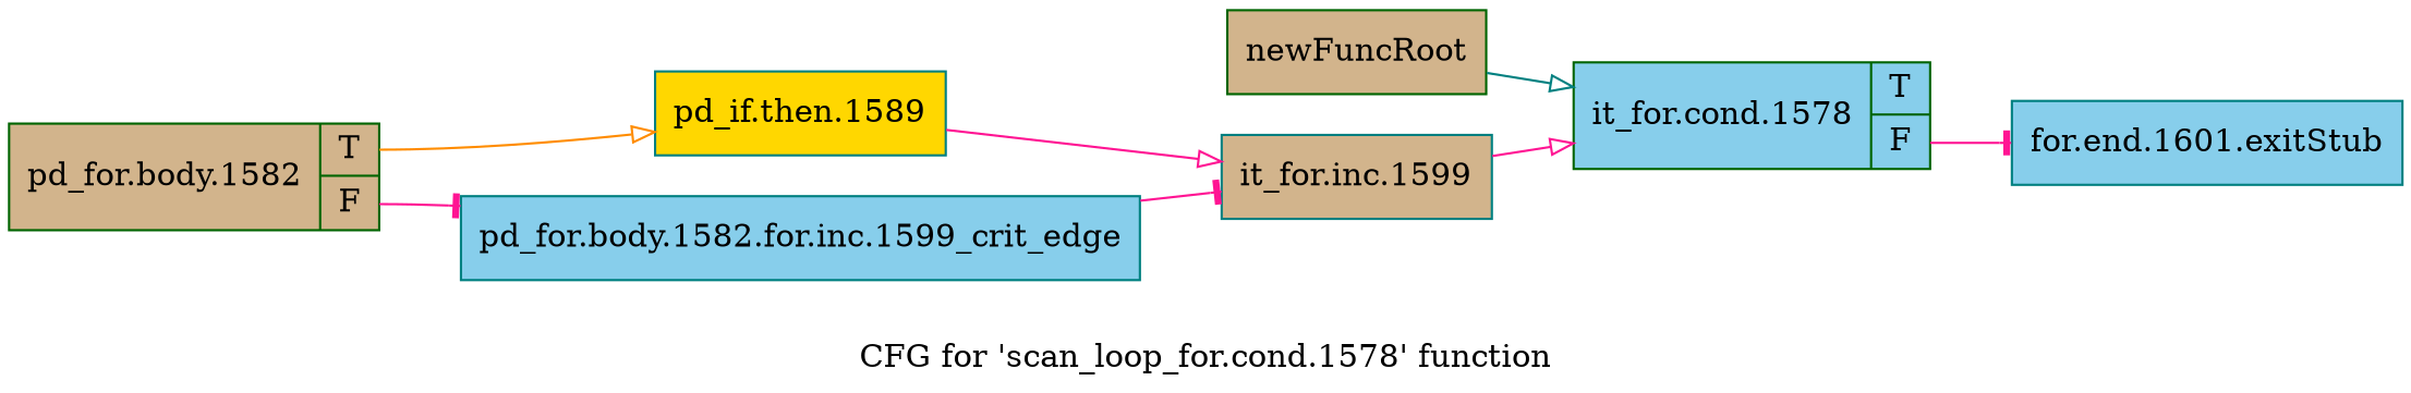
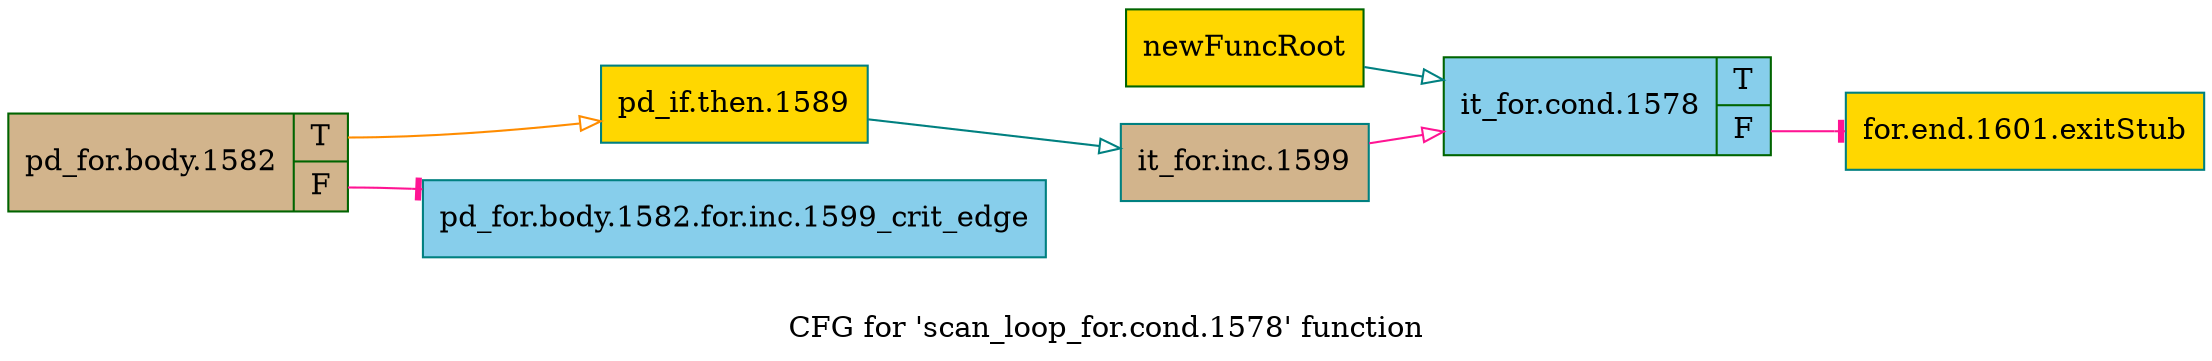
  digraph {
    label="CFG for 'scan_loop_for.cond.1578' function"
    rankdir=LR
    node [color=teal fillcolor=skyblue shape=record style=filled]
    edge [arrowhead=onormal color=deeppink]
-   n1 [color=darkgreen fillcolor=tan label="{newFuncRoot}"]
+   n1 [color=darkgreen fillcolor=gold label="{newFuncRoot}"]
    n2 [color=darkgreen label="{it_for.cond.1578|{<s0>T|<s1>F}}"]
-   n3 [label="{for.end.1601.exitStub}"]
+   n3 [fillcolor=gold label="{for.end.1601.exitStub}"]
    n4 [color=darkgreen fillcolor=tan label="{pd_for.body.1582|{<s0>T|<s1>F}}"]
    n5 [fillcolor=gold label="{pd_if.then.1589}"]
    n6 [label="{pd_for.body.1582.for.inc.1599_crit_edge}"]
    n7 [fillcolor=tan label="{it_for.inc.1599}"]
    n1 -> n2 [color=teal]
    n2 -> n3 [arrowhead=tee tailport=s1]
    n4 -> n5 [color=darkorange tailport=s0]
    n4 -> n6 [arrowhead=tee tailport=s1]
-   n5 -> n7
-   n6 -> n7 [arrowhead=tee]
+   n5 -> n7 [color=teal]
    n7 -> n2
  }
